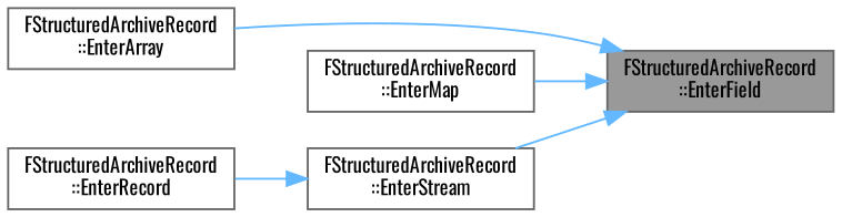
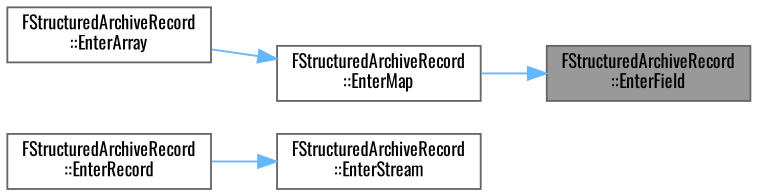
  digraph {
    fontname=Oswald
    rankdir=RL
    node [color=grey40 fillcolor=white fontname=Oswald fontsize=10 shape=box style=filled]
    edge [color=steelblue1 dir=back fontname=Oswald fontsize=10 labelfontname=Helvetica labelfontsize=10 style=solid]
    n1 [color=gray40 fillcolor=grey60 fontcolor=black height=0.2 label="FStructuredArchiveRecord\l::EnterField" width=0.4]
    n2 [height=0.2 label="FStructuredArchiveRecord\l::EnterArray" width=0.4]
    n3 [height=0.2 label="FStructuredArchiveRecord\l::EnterMap" width=0.4]
    n4 [height=0.2 label="FStructuredArchiveRecord\l::EnterStream" width=0.4]
    n5 [height=0.2 label="FStructuredArchiveRecord\l::EnterRecord" width=0.4]
-   n1 -> n2
+   n3 -> n2
    n1 -> n3
-   n1 -> n4
    n4 -> n5
  }
